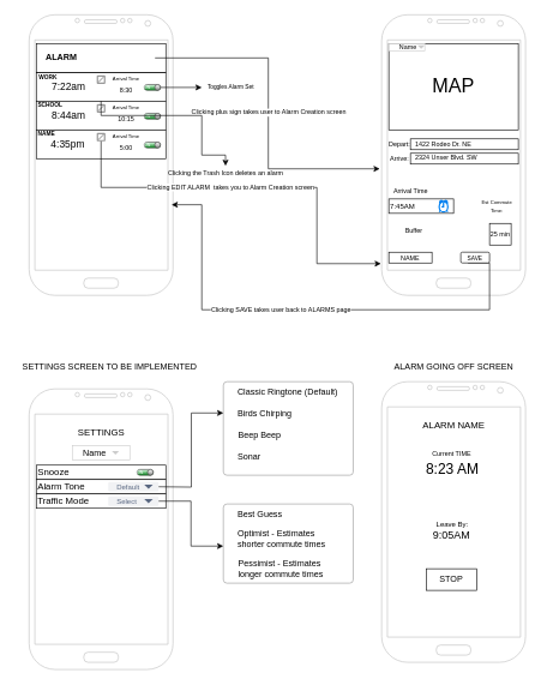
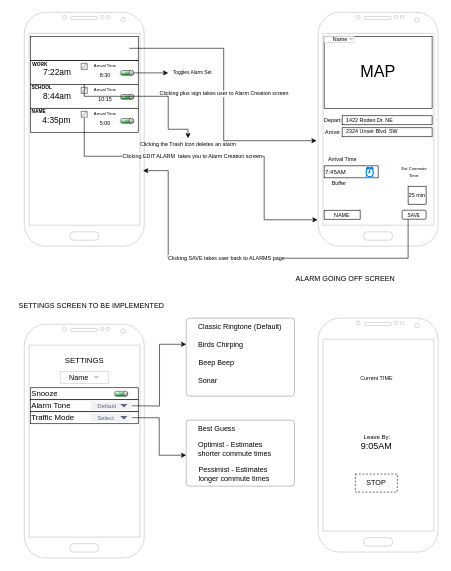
  <mxCell id="0" />
  <mxCell id="1" parent="0" />
  <mxCell id="2" value="" style="verticalLabelPosition=bottom;verticalAlign=top;html=1;shadow=0;dashed=0;strokeWidth=1;shape=mxgraph.android.phone2;strokeColor=#c0c0c0;" parent="1" vertex="1"><mxGeometry x="40" y="20" width="200" height="390" as="geometry" /></mxCell>
  <mxCell id="3" value="" style="verticalLabelPosition=bottom;verticalAlign=top;html=1;shadow=0;dashed=0;strokeWidth=1;shape=mxgraph.android.phone2;strokeColor=#c0c0c0;" parent="1" vertex="1"><mxGeometry x="530" y="20" width="200" height="390" as="geometry" /></mxCell>
  <mxCell id="4" value="Arrival Time" style="text;html=1;align=center;verticalAlign=middle;resizable=0;points=[];autosize=1;fontSize=9;" parent="3" vertex="1"><mxGeometry x="10" y="236" width="60" height="20" as="geometry" /></mxCell>
  <mxCell id="5" value="&lt;font style=&quot;font-size: 10px&quot;&gt;7:45AM&lt;/font&gt;" style="rounded=0;whiteSpace=wrap;html=1;fontSize=9;align=left;" parent="3" vertex="1"><mxGeometry x="10" y="256" width="90" height="20" as="geometry" /></mxCell>
- <mxCell id="6" value="Buffer" style="text;html=1;strokeColor=none;fillColor=none;align=center;verticalAlign=middle;whiteSpace=wrap;rounded=0;fontSize=9;" parent="3" vertex="1"><mxGeometry x="25" y="291" width="40" height="20" as="geometry" /></mxCell>
+ <mxCell id="6" value="Buffer" style="text;html=1;strokeColor=none;fillColor=none;align=center;verticalAlign=middle;whiteSpace=wrap;rounded=0;fontSize=9;" parent="3" vertex="1"><mxGeometry x="15" y="276" width="40" height="20" as="geometry" /></mxCell>
  <mxCell id="7" value="&lt;font style=&quot;font-size: 7px&quot;&gt;Est Commute&lt;br&gt;Time:&lt;/font&gt;" style="text;html=1;align=center;verticalAlign=middle;resizable=0;points=[];autosize=1;fontSize=9;" parent="3" vertex="1"><mxGeometry x="130" y="251" width="60" height="30" as="geometry" /></mxCell>
  <mxCell id="8" value="&lt;font style=&quot;font-size: 9px&quot;&gt;25 min&lt;/font&gt;" style="rounded=0;whiteSpace=wrap;html=1;fontSize=9;" parent="3" vertex="1"><mxGeometry x="150" y="290" width="30" height="30" as="geometry" /></mxCell>
  <mxCell id="9" value="&lt;font style=&quot;font-size: 27px&quot;&gt;MAP&lt;/font&gt;" style="rounded=0;whiteSpace=wrap;html=1;fillColor=#ffffff;fontSize=6;" parent="3" vertex="1"><mxGeometry x="10" y="40" width="180" height="120" as="geometry" /></mxCell>
  <mxCell id="10" value="" style="html=1;verticalLabelPosition=bottom;align=center;labelBackgroundColor=#ffffff;verticalAlign=top;strokeWidth=2;strokeColor=#0080F0;shadow=0;dashed=0;shape=mxgraph.ios7.icons.alarm_clock;" vertex="1" parent="3"><mxGeometry x="80" y="258" width="12" height="16" as="geometry" /></mxCell>
  <mxCell id="11" value="" style="rounded=0;whiteSpace=wrap;html=1;" parent="1" vertex="1"><mxGeometry x="50" y="100" width="180" height="40" as="geometry" /></mxCell>
  <mxCell id="12" value="" style="rounded=0;whiteSpace=wrap;html=1;fillColor=none;" parent="1" vertex="1"><mxGeometry x="50" y="60" width="180" height="40" as="geometry" /></mxCell>
- <mxCell id="13" value="&lt;b&gt;ALARM&lt;/b&gt;" style="text;html=1;strokeColor=none;fillColor=none;align=center;verticalAlign=middle;whiteSpace=wrap;rounded=0;" parent="1" vertex="1"><mxGeometry x="60" y="70" width="50" height="20" as="geometry" /></mxCell>
  <mxCell id="14" value="Clicking plus sign takes user to Alarm Creation screen" style="edgeStyle=orthogonalEdgeStyle;rounded=0;orthogonalLoop=1;jettySize=auto;html=1;entryX=-0.013;entryY=0.549;entryDx=0;entryDy=0;entryPerimeter=0;fontSize=9;" parent="1" source="15" target="3" edge="1"><mxGeometry relative="1" as="geometry" /></mxCell>
  <mxCell id="15" value="" style="shape=image;html=1;verticalAlign=top;verticalLabelPosition=bottom;labelBackgroundColor=#ffffff;imageAspect=0;aspect=fixed;image=https://cdn4.iconfinder.com/data/icons/evil-icons-user-interface/64/plus-128.png;fillColor=none;" parent="1" vertex="1"><mxGeometry x="185" y="65" width="30" height="30" as="geometry" /></mxCell>
  <mxCell id="16" value="&lt;font style=&quot;font-size: 14px&quot;&gt;7:22am&lt;/font&gt;" style="text;html=1;strokeColor=none;fillColor=none;align=center;verticalAlign=middle;whiteSpace=wrap;rounded=0;fontSize=14;" parent="1" vertex="1"><mxGeometry x="80" y="115" width="30" height="10" as="geometry" /></mxCell>
  <mxCell id="17" value="&lt;b&gt;WORK&lt;/b&gt;" style="text;html=1;strokeColor=none;fillColor=none;align=center;verticalAlign=middle;whiteSpace=wrap;rounded=0;fontSize=8;" parent="1" vertex="1"><mxGeometry x="40.5" y="97" width="50.5" height="20" as="geometry" /></mxCell>
  <mxCell id="18" style="edgeStyle=orthogonalEdgeStyle;rounded=0;orthogonalLoop=1;jettySize=auto;html=1;" edge="1" parent="1" source="19"><mxGeometry relative="1" as="geometry"><mxPoint x="280" y="121" as="targetPoint" /></mxGeometry></mxCell>
  <mxCell id="19" value="ON" style="strokeWidth=1;html=1;shadow=0;dashed=0;shape=mxgraph.ios.iOnOffButton;mainText=;strokeColor=#444444;fontSize=6;fontColor=#ffffff;spacingRight=14;buttonState=on;fillColor=none;" parent="1" vertex="1"><mxGeometry x="200" y="117" width="22.5" height="8" as="geometry" /></mxCell>
  <mxCell id="20" value="Arrival Time" style="text;html=1;strokeColor=none;fillColor=none;align=center;verticalAlign=middle;whiteSpace=wrap;rounded=0;fontSize=7;" parent="1" vertex="1"><mxGeometry x="150" y="105" width="50" height="10" as="geometry" /></mxCell>
  <mxCell id="21" value="8:30" style="text;html=1;strokeColor=none;fillColor=none;align=center;verticalAlign=middle;whiteSpace=wrap;rounded=0;fontSize=9;" parent="1" vertex="1"><mxGeometry x="155" y="115" width="40" height="20" as="geometry" /></mxCell>
  <mxCell id="22" value="" style="rounded=0;whiteSpace=wrap;html=1;" parent="1" vertex="1"><mxGeometry x="50" y="140" width="180" height="40" as="geometry" /></mxCell>
  <mxCell id="23" value="&lt;font style=&quot;font-size: 14px&quot;&gt;8:44am&lt;/font&gt;" style="text;html=1;strokeColor=none;fillColor=none;align=center;verticalAlign=middle;whiteSpace=wrap;rounded=0;fontSize=14;" parent="1" vertex="1"><mxGeometry x="80" y="155" width="30" height="10" as="geometry" /></mxCell>
  <mxCell id="24" value="&lt;b&gt;SCHOOL&lt;/b&gt;" style="text;html=1;strokeColor=none;fillColor=none;align=center;verticalAlign=middle;whiteSpace=wrap;rounded=0;fontSize=8;" parent="1" vertex="1"><mxGeometry x="43.5" y="136" width="50.5" height="20" as="geometry" /></mxCell>
  <mxCell id="25" value="ON" style="strokeWidth=1;html=1;shadow=0;dashed=0;shape=mxgraph.ios.iOnOffButton;mainText=;strokeColor=#444444;fontSize=6;fontColor=#ffffff;spacingRight=14;buttonState=on;fillColor=none;" parent="1" vertex="1"><mxGeometry x="200" y="157" width="22.5" height="8" as="geometry" /></mxCell>
  <mxCell id="26" value="Arrival Time" style="text;html=1;strokeColor=none;fillColor=none;align=center;verticalAlign=middle;whiteSpace=wrap;rounded=0;fontSize=7;" parent="1" vertex="1"><mxGeometry x="155" y="145" width="40" height="10" as="geometry" /></mxCell>
  <mxCell id="27" value="10:15" style="text;html=1;strokeColor=none;fillColor=none;align=center;verticalAlign=middle;whiteSpace=wrap;rounded=0;fontSize=9;" parent="1" vertex="1"><mxGeometry x="155" y="155" width="40" height="20" as="geometry" /></mxCell>
  <mxCell id="28" value="" style="rounded=0;whiteSpace=wrap;html=1;" parent="1" vertex="1"><mxGeometry x="50" y="180" width="180" height="40" as="geometry" /></mxCell>
  <mxCell id="29" value="&lt;font style=&quot;font-size: 14px&quot;&gt;4:35pm&lt;/font&gt;" style="text;html=1;strokeColor=none;fillColor=none;align=center;verticalAlign=middle;whiteSpace=wrap;rounded=0;fontSize=14;" parent="1" vertex="1"><mxGeometry x="78.5" y="195" width="30" height="10" as="geometry" /></mxCell>
  <mxCell id="30" value="&lt;b&gt;NAME&lt;/b&gt;" style="text;html=1;strokeColor=none;fillColor=none;align=center;verticalAlign=middle;whiteSpace=wrap;rounded=0;fontSize=8;" parent="1" vertex="1"><mxGeometry x="38.5" y="176" width="50.5" height="20" as="geometry" /></mxCell>
  <mxCell id="31" value="ON" style="strokeWidth=1;html=1;shadow=0;dashed=0;shape=mxgraph.ios.iOnOffButton;mainText=;strokeColor=#444444;fontSize=6;fontColor=#ffffff;spacingRight=14;buttonState=on;fillColor=none;" parent="1" vertex="1"><mxGeometry x="200" y="197" width="22.5" height="8" as="geometry" /></mxCell>
  <mxCell id="32" value="Arrival Time" style="text;html=1;strokeColor=none;fillColor=none;align=center;verticalAlign=middle;whiteSpace=wrap;rounded=0;fontSize=7;" parent="1" vertex="1"><mxGeometry x="155" y="185" width="40" height="10" as="geometry" /></mxCell>
  <mxCell id="33" value="5:00" style="text;html=1;strokeColor=none;fillColor=none;align=center;verticalAlign=middle;whiteSpace=wrap;rounded=0;fontSize=9;" parent="1" vertex="1"><mxGeometry x="155" y="195" width="40" height="20" as="geometry" /></mxCell>
  <mxCell id="34" value="" style="rounded=0;whiteSpace=wrap;html=1;fillColor=#ffffff;fontSize=6;" parent="1" vertex="1"><mxGeometry x="570" y="192.5" width="150" height="15" as="geometry" /></mxCell>
  <mxCell id="35" value="Depart:" style="text;html=1;strokeColor=none;fillColor=none;align=center;verticalAlign=middle;whiteSpace=wrap;rounded=0;fontSize=9;" parent="1" vertex="1"><mxGeometry x="510" y="190" width="90" height="20" as="geometry" /></mxCell>
  <mxCell id="36" value="" style="rounded=0;whiteSpace=wrap;html=1;fillColor=#ffffff;fontSize=6;align=left;" parent="1" vertex="1"><mxGeometry x="570" y="212.5" width="150" height="15" as="geometry" /></mxCell>
  <mxCell id="37" value="Arrive:" style="text;html=1;strokeColor=none;fillColor=none;align=center;verticalAlign=middle;whiteSpace=wrap;rounded=0;fontSize=9;" parent="1" vertex="1"><mxGeometry x="510" y="210" width="90" height="20" as="geometry" /></mxCell>
  <mxCell id="38" value="1422 Rodeo Dr. NE" style="text;html=1;strokeColor=none;fillColor=none;align=left;verticalAlign=middle;whiteSpace=wrap;rounded=0;fontSize=9;" parent="1" vertex="1"><mxGeometry x="575" y="196.5" width="115" height="7" as="geometry" /></mxCell>
  <mxCell id="39" value="2324 Unser Blvd. SW" style="text;html=1;strokeColor=none;fillColor=none;align=left;verticalAlign=middle;whiteSpace=wrap;rounded=0;fontSize=9;" parent="1" vertex="1"><mxGeometry x="575" y="215" width="115" height="7" as="geometry" /></mxCell>
  <mxCell id="40" value="Clicking SAVE takes user back to ALARMS page" style="edgeStyle=orthogonalEdgeStyle;rounded=0;orthogonalLoop=1;jettySize=auto;html=1;entryX=0.99;entryY=0.677;entryDx=0;entryDy=0;entryPerimeter=0;fontSize=9;exitX=0.25;exitY=1;exitDx=0;exitDy=0;" parent="1" source="41" target="2" edge="1"><mxGeometry x="0.126" relative="1" as="geometry"><mxPoint as="offset" /><Array as="points"><mxPoint x="680" y="430" /><mxPoint x="280" y="430" /><mxPoint x="280" y="284" /></Array></mxGeometry></mxCell>
- <mxCell id="41" value="&lt;font style=&quot;font-size: 8px&quot;&gt;SAVE&lt;/font&gt;" style="rounded=1;whiteSpace=wrap;html=1;fillColor=#ffffff;fontSize=9;align=center;" parent="1" vertex="1"><mxGeometry x="640" y="350" width="40" height="15" as="geometry" /></mxCell>
+ <mxCell id="41" value="&lt;font style=&quot;font-size: 8px&quot;&gt;SAVE&lt;/font&gt;" style="rounded=1;whiteSpace=wrap;html=1;fillColor=#ffffff;fontSize=9;align=center;" parent="1" vertex="1"><mxGeometry x="670" y="350" width="40" height="15" as="geometry" /></mxCell>
  <mxCell id="42" value="Clicking EDIT ALARM&amp;nbsp; takes you to Alarm Creation screen" style="edgeStyle=orthogonalEdgeStyle;rounded=0;orthogonalLoop=1;jettySize=auto;html=1;entryX=-0.005;entryY=0.887;entryDx=0;entryDy=0;entryPerimeter=0;fontSize=9;exitX=0.5;exitY=0.617;exitDx=0;exitDy=0;exitPerimeter=0;" parent="1" source="73" target="3" edge="1"><mxGeometry x="-0.117" relative="1" as="geometry"><mxPoint as="offset" /><mxPoint x="110" y="327.5" as="sourcePoint" /><Array as="points"><mxPoint x="140" y="260" /><mxPoint x="440" y="260" /><mxPoint x="440" y="366" /></Array></mxGeometry></mxCell>
  <mxCell id="43" value="" style="verticalLabelPosition=bottom;verticalAlign=top;html=1;shadow=0;dashed=0;strokeWidth=1;shape=mxgraph.android.phone2;strokeColor=#c0c0c0;fillColor=#ffffff;fontSize=9;align=left;" parent="1" vertex="1"><mxGeometry x="40" y="540" width="200" height="390" as="geometry" /></mxCell>
  <mxCell id="44" value="SETTINGS" style="text;html=1;align=center;verticalAlign=middle;resizable=0;points=[];autosize=1;fontSize=13;" parent="43" vertex="1"><mxGeometry x="60" y="50" width="80" height="20" as="geometry" /></mxCell>
  <mxCell id="45" value="Snooze" style="rounded=0;whiteSpace=wrap;html=1;fillColor=#ffffff;fontSize=13;align=left;" parent="43" vertex="1"><mxGeometry x="10" y="106" width="180" height="20" as="geometry" /></mxCell>
  <mxCell id="46" value="Alarm Tone" style="rounded=0;whiteSpace=wrap;html=1;fillColor=#ffffff;fontSize=13;align=left;" parent="43" vertex="1"><mxGeometry x="10" y="126" width="180" height="20" as="geometry" /></mxCell>
  <mxCell id="47" value="ON" style="strokeWidth=1;html=1;shadow=0;dashed=0;shape=mxgraph.ios.iOnOffButton;mainText=;strokeColor=#444444;fontSize=6;fontColor=#ffffff;spacingRight=14;buttonState=on;fillColor=none;" parent="43" vertex="1"><mxGeometry x="150" y="112" width="22.5" height="8" as="geometry" /></mxCell>
  <mxCell id="48" value="&lt;span style=&quot;font-size: 10px&quot;&gt;Default&lt;/span&gt;" style="rounded=1;fillColor=#F1F2F4;strokeColor=none;html=1;fontColor=#596780;align=left;fontSize=12;spacingLeft=10" parent="43" vertex="1"><mxGeometry x="110" y="129.5" width="70" height="13" as="geometry" /></mxCell>
  <mxCell id="49" value="" style="shape=triangle;direction=south;fillColor=#596780;strokeColor=none;html=1" parent="48" vertex="1"><mxGeometry x="1" y="0.5" width="12" height="6" relative="1" as="geometry"><mxPoint x="-20" y="-3" as="offset" /></mxGeometry></mxCell>
  <mxCell id="50" value="Traffic Mode" style="rounded=0;whiteSpace=wrap;html=1;fillColor=#ffffff;fontSize=13;align=left;" parent="43" vertex="1"><mxGeometry x="10" y="146" width="180" height="20" as="geometry" /></mxCell>
  <mxCell id="51" value="&lt;div&gt;&lt;span style=&quot;font-size: 10px&quot;&gt;Select&lt;/span&gt;&lt;/div&gt;" style="rounded=1;fillColor=#F1F2F4;strokeColor=none;html=1;fontColor=#596780;align=left;fontSize=12;spacingLeft=10" parent="43" vertex="1"><mxGeometry x="110" y="149.5" width="70" height="13" as="geometry" /></mxCell>
  <mxCell id="52" value="" style="shape=triangle;direction=south;fillColor=#596780;strokeColor=none;html=1" parent="51" vertex="1"><mxGeometry x="1" y="0.5" width="12" height="6" relative="1" as="geometry"><mxPoint x="-20" y="-3" as="offset" /></mxGeometry></mxCell>
  <mxCell id="53" style="edgeStyle=orthogonalEdgeStyle;rounded=0;orthogonalLoop=1;jettySize=auto;html=1;entryX=0;entryY=0.75;entryDx=0;entryDy=0;fontSize=12;exitX=1;exitY=0.5;exitDx=0;exitDy=0;" parent="1" source="51" target="56" edge="1"><mxGeometry relative="1" as="geometry"><mxPoint x="220" y="680" as="sourcePoint" /></mxGeometry></mxCell>
  <mxCell id="54" value="" style="html=1;shadow=0;dashed=0;shape=mxgraph.bootstrap.rrect;rSize=5;fillColor=#ffffff;strokeColor=#999999;" parent="1" vertex="1"><mxGeometry x="310" y="700" width="180.5" height="110" as="geometry" /></mxCell>
  <mxCell id="55" value="Best Guess" style="fillColor=none;strokeColor=none;align=left;spacing=20;fontSize=12;" parent="54" vertex="1"><mxGeometry width="100" height="20" relative="1" as="geometry"><mxPoint y="4" as="offset" /></mxGeometry></mxCell>
  <mxCell id="56" value="Optimist - Estimates shorter commute times" style="fillColor=none;strokeColor=none;align=left;spacing=20;fontSize=12;whiteSpace=wrap;" parent="54" vertex="1"><mxGeometry width="180" height="40" relative="1" as="geometry"><mxPoint y="28.5" as="offset" /></mxGeometry></mxCell>
  <mxCell id="57" value="Pessimist - Estimates longer commute times" style="fillColor=none;strokeColor=none;align=left;spacing=20;fontSize=12;whiteSpace=wrap;" parent="54" vertex="1"><mxGeometry width="180" height="40" relative="1" as="geometry"><mxPoint x="0.5" y="70" as="offset" /></mxGeometry></mxCell>
  <mxCell id="58" value="" style="html=1;shadow=0;dashed=0;shape=mxgraph.bootstrap.rrect;rSize=5;fillColor=#ffffff;strokeColor=#999999;" parent="1" vertex="1"><mxGeometry x="310" y="530" width="180.5" height="130" as="geometry" /></mxCell>
  <mxCell id="59" value="Classic Ringtone (Default)" style="fillColor=none;strokeColor=none;align=left;spacing=20;fontSize=12;" parent="58" vertex="1"><mxGeometry width="100" height="20" relative="1" as="geometry"><mxPoint y="4" as="offset" /></mxGeometry></mxCell>
  <mxCell id="60" value="Birds Chirping" style="fillColor=none;strokeColor=none;align=left;spacing=20;fontSize=12;whiteSpace=wrap;" parent="58" vertex="1"><mxGeometry width="180" height="30" relative="1" as="geometry"><mxPoint y="28.5" as="offset" /></mxGeometry></mxCell>
  <mxCell id="61" value="Beep Beep" style="fillColor=none;strokeColor=none;align=left;spacing=20;fontSize=12;whiteSpace=wrap;" parent="58" vertex="1"><mxGeometry width="180" height="30" relative="1" as="geometry"><mxPoint x="0.5" y="60" as="offset" /></mxGeometry></mxCell>
  <mxCell id="62" value="Sonar" style="fillColor=none;strokeColor=none;align=left;spacing=20;fontSize=12;whiteSpace=wrap;" parent="58" vertex="1"><mxGeometry width="180" height="30" relative="1" as="geometry"><mxPoint y="90" as="offset" /></mxGeometry></mxCell>
  <mxCell id="63" style="edgeStyle=orthogonalEdgeStyle;rounded=0;orthogonalLoop=1;jettySize=auto;html=1;entryX=0;entryY=0.5;entryDx=0;entryDy=0;fontSize=12;" parent="1" target="60" edge="1"><mxGeometry relative="1" as="geometry"><mxPoint x="220" y="676" as="sourcePoint" /></mxGeometry></mxCell>
  <mxCell id="64" value="" style="dashed=0;align=center;fontSize=12;shape=rect;fillColor=#ffffff;strokeColor=#cccccc;html=0;" parent="1" vertex="1"><mxGeometry x="100" y="619" width="80" height="20" as="geometry" /></mxCell>
  <mxCell id="65" value="Name" style="text;fontColor=#000000;verticalAlign=middle;spacingLeft=13;fontSize=12;align=left;" parent="64" vertex="1"><mxGeometry width="80" height="20" as="geometry" /></mxCell>
  <mxCell id="66" value="" style="dashed=0;html=1;shape=mxgraph.gmdl.triangle;fillColor=#cccccc;strokeColor=none;" parent="64" vertex="1"><mxGeometry x="1" y="0.5" width="10" height="5" relative="1" as="geometry"><mxPoint x="-25" y="-2.5" as="offset" /></mxGeometry></mxCell>
  <mxCell id="67" value="" style="dashed=0;align=center;fontSize=12;shape=rect;fillColor=#ffffff;strokeColor=#cccccc;html=0;" parent="1" vertex="1"><mxGeometry x="540" y="60" width="50" height="10" as="geometry" /></mxCell>
  <mxCell id="68" value="Name" style="text;fontColor=#000000;verticalAlign=middle;spacingLeft=13;fontSize=9;align=left;" parent="67" vertex="1"><mxGeometry width="50" height="10" as="geometry" /></mxCell>
  <mxCell id="69" value="" style="dashed=0;html=1;shape=mxgraph.gmdl.triangle;fillColor=#cccccc;strokeColor=none;" parent="67" vertex="1"><mxGeometry x="1" y="0.5" width="10" height="5" relative="1" as="geometry"><mxPoint x="-10" y="-2.5" as="offset" /></mxGeometry></mxCell>
  <mxCell id="70" value="&lt;font style=&quot;font-size: 9px&quot;&gt;NAME&lt;/font&gt;" style="rounded=0;whiteSpace=wrap;html=1;fontSize=9;" parent="1" vertex="1"><mxGeometry x="540" y="350" width="60" height="15" as="geometry" /></mxCell>
  <mxCell id="71" value="" style="strokeColor=#999999;verticalLabelPosition=bottom;shadow=0;dashed=0;verticalAlign=top;strokeWidth=2;html=1;shape=mxgraph.mockup.misc.editIcon;" vertex="1" parent="1"><mxGeometry x="135" y="105" width="10" height="10" as="geometry" /></mxCell>
  <mxCell id="72" value="" style="strokeColor=#999999;verticalLabelPosition=bottom;shadow=0;dashed=0;verticalAlign=top;strokeWidth=2;html=1;shape=mxgraph.mockup.misc.editIcon;" vertex="1" parent="1"><mxGeometry x="135" y="145" width="10" height="10" as="geometry" /></mxCell>
  <mxCell id="73" value="" style="strokeColor=#999999;verticalLabelPosition=bottom;shadow=0;dashed=0;verticalAlign=top;strokeWidth=2;html=1;shape=mxgraph.mockup.misc.editIcon;" vertex="1" parent="1"><mxGeometry x="135" y="185" width="10" height="10" as="geometry" /></mxCell>
  <mxCell id="74" style="edgeStyle=orthogonalEdgeStyle;rounded=0;orthogonalLoop=1;jettySize=auto;html=1;" edge="1" parent="1" source="75" target="78"><mxGeometry relative="1" as="geometry"><mxPoint x="320" y="215" as="targetPoint" /><Array as="points"><mxPoint x="140" y="160" /><mxPoint x="280" y="160" /><mxPoint x="280" y="215" /><mxPoint x="313" y="215" /></Array></mxGeometry></mxCell>
  <mxCell id="75" value="" style="shape=image;html=1;verticalAlign=top;verticalLabelPosition=bottom;labelBackgroundColor=#ffffff;imageAspect=0;aspect=fixed;image=https://cdn0.iconfinder.com/data/icons/google-material-design-3-0/48/ic_delete_forever_48px-128.png" vertex="1" parent="1"><mxGeometry x="131" y="122" width="18" height="18" as="geometry" /></mxCell>
  <mxCell id="76" value="" style="shape=image;html=1;verticalAlign=top;verticalLabelPosition=bottom;labelBackgroundColor=#ffffff;imageAspect=0;aspect=fixed;image=https://cdn0.iconfinder.com/data/icons/google-material-design-3-0/48/ic_delete_forever_48px-128.png" vertex="1" parent="1"><mxGeometry x="131" y="162" width="18" height="18" as="geometry" /></mxCell>
  <mxCell id="77" value="" style="shape=image;html=1;verticalAlign=top;verticalLabelPosition=bottom;labelBackgroundColor=#ffffff;imageAspect=0;aspect=fixed;image=https://cdn0.iconfinder.com/data/icons/google-material-design-3-0/48/ic_delete_forever_48px-128.png" vertex="1" parent="1"><mxGeometry x="131" y="203.5" width="18" height="18" as="geometry" /></mxCell>
  <mxCell id="78" value="&lt;font style=&quot;font-size: 9px&quot;&gt;Clicking the Trash Icon deletes an alarm&lt;/font&gt;" style="text;html=1;align=center;verticalAlign=middle;resizable=0;points=[];autosize=1;" vertex="1" parent="1"><mxGeometry x="222.5" y="230" width="180" height="20" as="geometry" /></mxCell>
  <mxCell id="79" value="&lt;font style=&quot;font-size: 8px&quot;&gt;Toggles Alarm Set&lt;br&gt;&lt;/font&gt;" style="text;html=1;align=center;verticalAlign=middle;resizable=0;points=[];autosize=1;" vertex="1" parent="1"><mxGeometry x="280" y="110" width="80" height="20" as="geometry" /></mxCell>
  <mxCell id="80" value="&amp;nbsp;SETTINGS SCREEN TO BE IMPLEMENTED" style="text;html=1;align=center;verticalAlign=middle;resizable=0;points=[];autosize=1;" vertex="1" parent="1"><mxGeometry x="20" y="500" width="260" height="20" as="geometry" /></mxCell>
  <mxCell id="81" value="" style="verticalLabelPosition=bottom;verticalAlign=top;html=1;shadow=0;dashed=0;strokeWidth=1;shape=mxgraph.android.phone2;strokeColor=#c0c0c0;fillColor=#ffffff;fontSize=9;align=left;" vertex="1" parent="1"><mxGeometry x="530" y="530" width="200" height="390" as="geometry" /></mxCell>
- <mxCell id="82" value="ALARM NAME" style="text;html=1;align=center;verticalAlign=middle;resizable=0;points=[];autosize=1;fontSize=13;" vertex="1" parent="81"><mxGeometry x="50" y="50" width="100" height="20" as="geometry" /></mxCell>
- <mxCell id="83" value="ALARM GOING OFF SCREEN" style="text;html=1;align=center;verticalAlign=middle;resizable=0;points=[];autosize=1;" vertex="1" parent="1"><mxGeometry x="540" y="500" width="180" height="20" as="geometry" /></mxCell>
+ <mxCell id="83" value="ALARM GOING OFF SCREEN" style="text;html=1;align=center;verticalAlign=middle;resizable=0;points=[];autosize=1;" vertex="1" parent="1"><mxGeometry x="485" y="455" width="180" height="20" as="geometry" /></mxCell>
  <mxCell id="84" value="&lt;font style=&quot;font-size: 9px&quot;&gt;Current TIME&lt;/font&gt;" style="text;html=1;align=center;verticalAlign=middle;resizable=0;points=[];autosize=1;" vertex="1" parent="1"><mxGeometry x="592" y="619" width="70" height="20" as="geometry" /></mxCell>
- <mxCell id="85" value="&lt;font style=&quot;font-size: 20px&quot;&gt;8:23 AM&lt;/font&gt;" style="text;html=1;align=center;verticalAlign=middle;resizable=0;points=[];autosize=1;" vertex="1" parent="1"><mxGeometry x="583" y="640" width="90" height="20" as="geometry" /></mxCell>
  <mxCell id="86" value="&lt;font style=&quot;font-size: 10px&quot;&gt;Leave By:&lt;/font&gt;" style="text;html=1;align=center;verticalAlign=middle;resizable=0;points=[];autosize=1;" vertex="1" parent="1"><mxGeometry x="598" y="717.5" width="60" height="20" as="geometry" /></mxCell>
  <mxCell id="87" value="&lt;font style=&quot;font-size: 15px&quot;&gt;9:05AM&lt;/font&gt;" style="text;html=1;align=center;verticalAlign=middle;resizable=0;points=[];autosize=1;" vertex="1" parent="1"><mxGeometry x="592" y="732.5" width="70" height="20" as="geometry" /></mxCell>
- <mxCell id="88" value="STOP" style="whiteSpace=wrap;html=1;" vertex="1" parent="1"><mxGeometry x="592" y="790" width="70" height="30" as="geometry" /></mxCell>
+ <mxCell id="88" value="STOP" style="whiteSpace=wrap;html=1;dashed=1;" vertex="1" parent="1"><mxGeometry x="592" y="790" width="70" height="30" as="geometry" /></mxCell>
